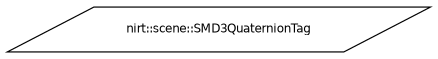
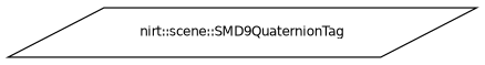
  digraph {
    rankdir=LR
-   n1 [color=black fillcolor=white fontname=Helvetica fontsize=10 height=0.2 label="nirt::scene::SMD3QuaternionTag" shape=parallelogram style=filled width=0.4]
+   n1 [color=black fillcolor=white fontname=Helvetica fontsize=10 height=0.2 label="nirt::scene::SMD9QuaternionTag" shape=parallelogram style=filled width=0.4]
  }
